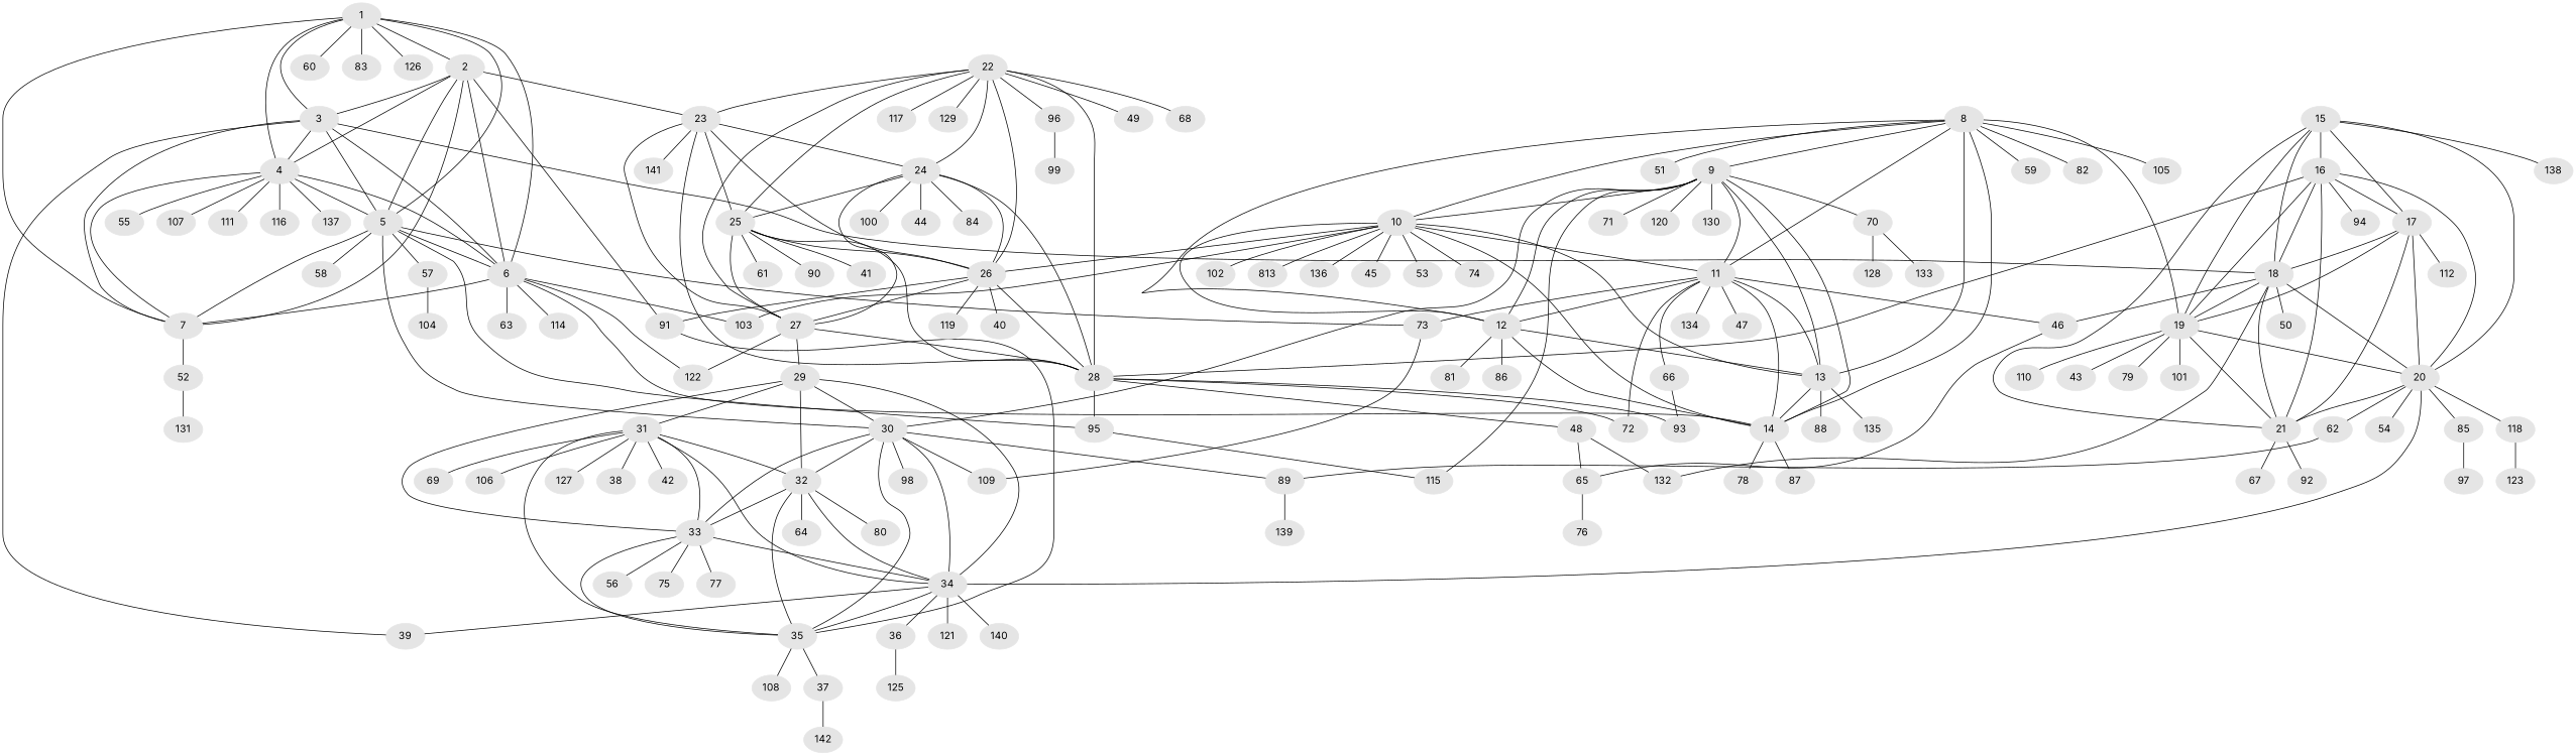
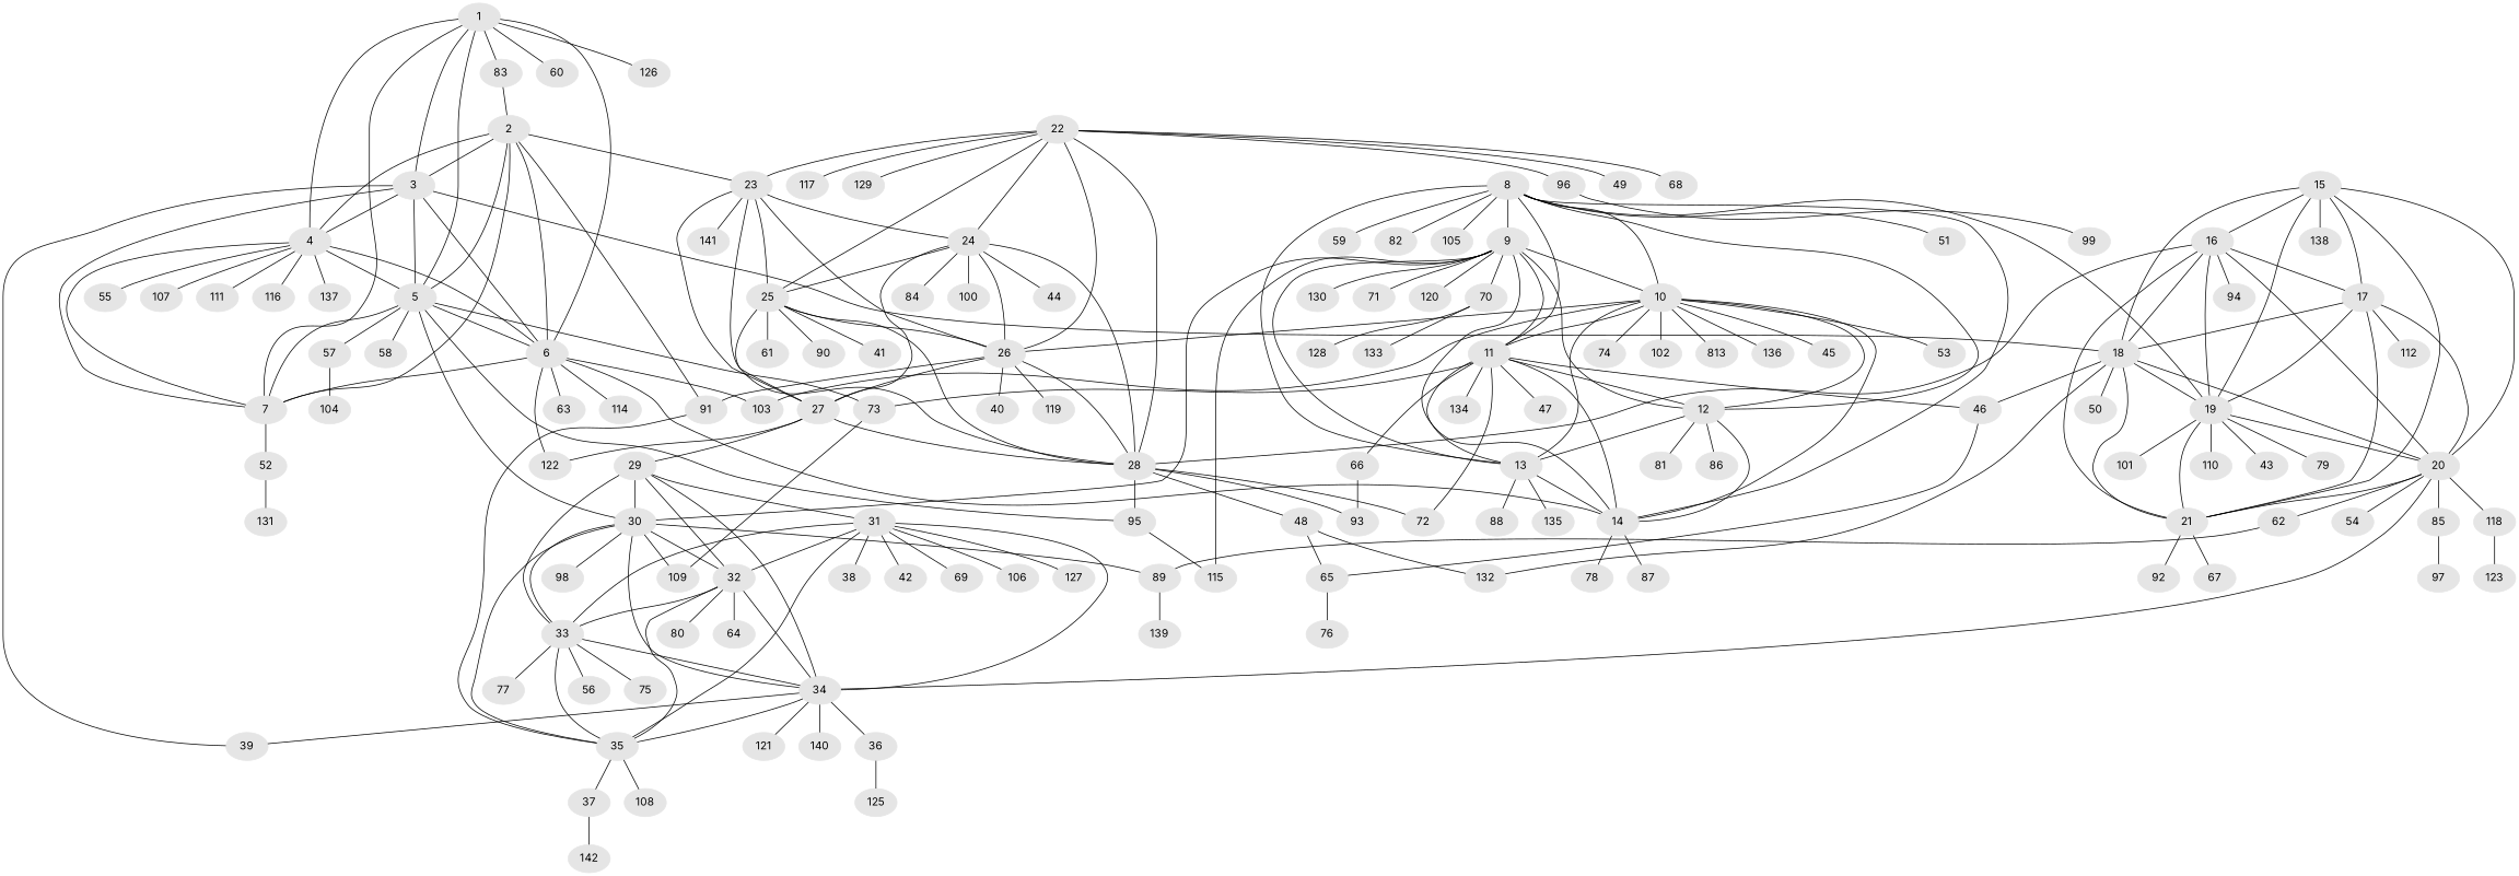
  graph {
    fontname=Inter
    node [color=gray90 fontname=Inter style=filled]
    edge [fontname=Inter]
    1
    2
    3
    4
    5
    6
    7
    60
    83
    126
    23
    91
    18
    39
    55
    107
    111
    116
    137
    30
    57
    58
    73
    95
    14
    63
    103
    114
    122
    52
    26
    28
    24
    25
    27
    141
    35
    19
    46
    20
    21
    50
    132
    34
    32
    33
    89
    98
    109
    104
    115
    78
    87
    131
    8
    9
    10
    11
    12
    13
    51
    59
    82
    105
    70
    71
    120
    130
    45
    53
    74
    102
    n73 [label=813]
    136
    47
    66
    72
    134
    81
    86
    88
    135
    43
    79
    101
    110
    128
    133
    40
    119
    65
    93
    15
    16
    17
    138
    94
    112
    54
    62
    85
    118
    67
    92
    48
    36
    121
    140
    97
    123
    22
    49
    68
    96
    117
    129
    44
    84
    100
    41
    61
    90
    29
    99
    31
    38
    42
    69
    106
    127
    64
    80
    56
    75
    77
    37
    108
    139
    125
    142
    76
-   1 -- 2
+   83 -- 2
    1 -- 3
    1 -- 4
    1 -- 5
    1 -- 6
    1 -- 7
    1 -- 60
    1 -- 83
    1 -- 126
    2 -- 3
    2 -- 4
    2 -- 5
    2 -- 6
    2 -- 7
    2 -- 23
    2 -- 91
    3 -- 4
    3 -- 5
    3 -- 6
    3 -- 7
    3 -- 18
    3 -- 39
    4 -- 5
    4 -- 6
    4 -- 7
    4 -- 55
    4 -- 107
    4 -- 111
    4 -- 116
    4 -- 137
    5 -- 6
    5 -- 7
    5 -- 30
    5 -- 57
    5 -- 58
    5 -- 73
    5 -- 95
    6 -- 7
    6 -- 14
    6 -- 63
    6 -- 103
    6 -- 114
    6 -- 122
    7 -- 52
    23 -- 26
    23 -- 28
    23 -- 24
    23 -- 25
    23 -- 27
    23 -- 141
    91 -- 35
    18 -- 19
    18 -- 46
    18 -- 20
    18 -- 21
    18 -- 50
    18 -- 132
    30 -- 35
    30 -- 34
    30 -- 32
    30 -- 33
    30 -- 89
    30 -- 98
    30 -- 109
    57 -- 104
    73 -- 109
    95 -- 115
    14 -- 78
    14 -- 87
    52 -- 131
    26 -- 91
    26 -- 28
    26 -- 27
    26 -- 40
    26 -- 119
    28 -- 95
    28 -- 72
    28 -- 93
    28 -- 48
    24 -- 26
    24 -- 28
    24 -- 25
    24 -- 27
    24 -- 44
    24 -- 84
    24 -- 100
    25 -- 26
    25 -- 28
    25 -- 27
    25 -- 41
    25 -- 61
    25 -- 90
    27 -- 122
    27 -- 28
    27 -- 29
    35 -- 37
    35 -- 108
    19 -- 20
    19 -- 21
    19 -- 43
    19 -- 79
    19 -- 101
    19 -- 110
    46 -- 65
    20 -- 21
    20 -- 34
    20 -- 54
    20 -- 62
    20 -- 85
    20 -- 118
    21 -- 67
    21 -- 92
    34 -- 39
    34 -- 35
    34 -- 36
    34 -- 121
    34 -- 140
    32 -- 35
    32 -- 34
    32 -- 33
    32 -- 64
    32 -- 80
    33 -- 35
    33 -- 34
    33 -- 56
    33 -- 75
    33 -- 77
    89 -- 139
    8 -- 14
    8 -- 19
    8 -- 9
    8 -- 10
    8 -- 11
    8 -- 12
    8 -- 13
    8 -- 51
    8 -- 59
    8 -- 82
    8 -- 105
    9 -- 30
    9 -- 14
    9 -- 115
    9 -- 10
    9 -- 11
    9 -- 12
    9 -- 13
    9 -- 70
    9 -- 71
    9 -- 120
    9 -- 130
    10 -- 14
    10 -- 103
    10 -- 26
    10 -- 11
    10 -- 12
    10 -- 13
    10 -- 45
    10 -- 53
    10 -- 74
    10 -- 102
    10 -- n73
    10 -- 136
    11 -- 73
    11 -- 14
    11 -- 46
    11 -- 12
    11 -- 13
    11 -- 47
    11 -- 66
    11 -- 72
    11 -- 134
    12 -- 14
    12 -- 13
    12 -- 81
    12 -- 86
    13 -- 14
    13 -- 88
    13 -- 135
    70 -- 128
    70 -- 133
    66 -- 93
    65 -- 76
    15 -- 18
    15 -- 19
    15 -- 20
    15 -- 21
    15 -- 16
    15 -- 17
    15 -- 138
    16 -- 18
    16 -- 28
    16 -- 19
    16 -- 20
    16 -- 21
    16 -- 17
    16 -- 94
    17 -- 18
    17 -- 19
    17 -- 20
    17 -- 21
    17 -- 112
    62 -- 89
    85 -- 97
    118 -- 123
    48 -- 132
    48 -- 65
    36 -- 125
    22 -- 23
    22 -- 26
    22 -- 28
    22 -- 24
    22 -- 25
-   22 -- 27
    22 -- 49
    22 -- 68
    22 -- 96
    22 -- 117
    22 -- 129
    96 -- 99
    29 -- 30
    29 -- 34
    29 -- 32
    29 -- 33
    29 -- 31
    31 -- 35
    31 -- 34
    31 -- 32
    31 -- 33
    31 -- 38
    31 -- 42
    31 -- 69
    31 -- 106
    31 -- 127
    37 -- 142
  }
